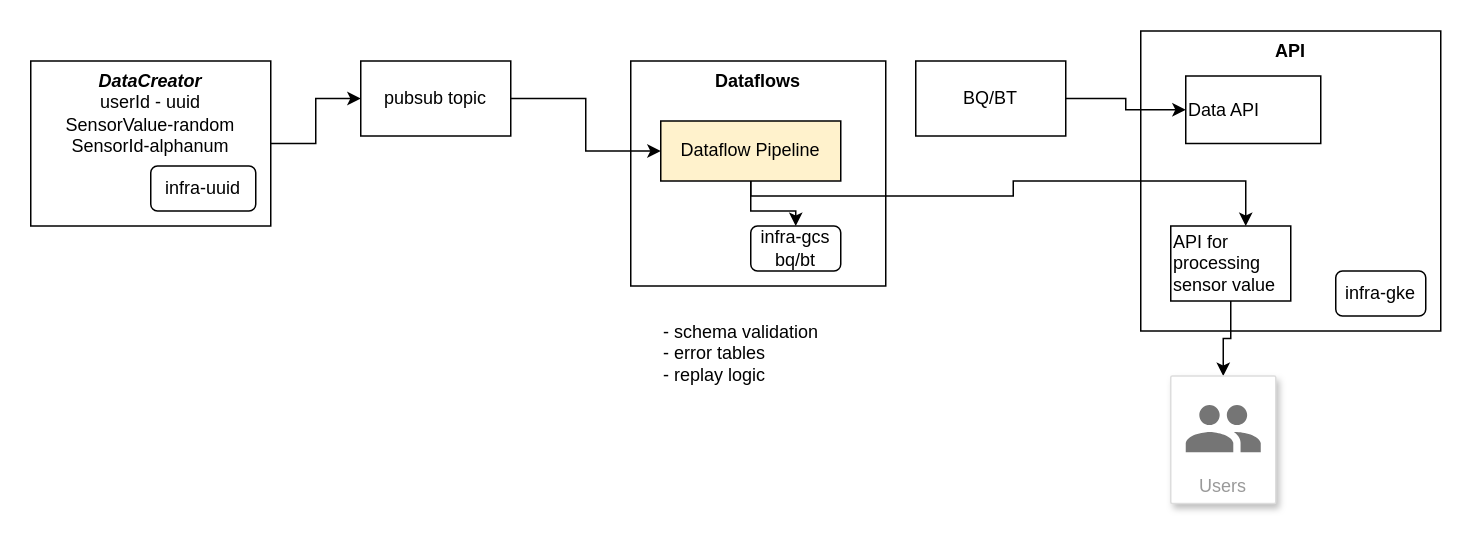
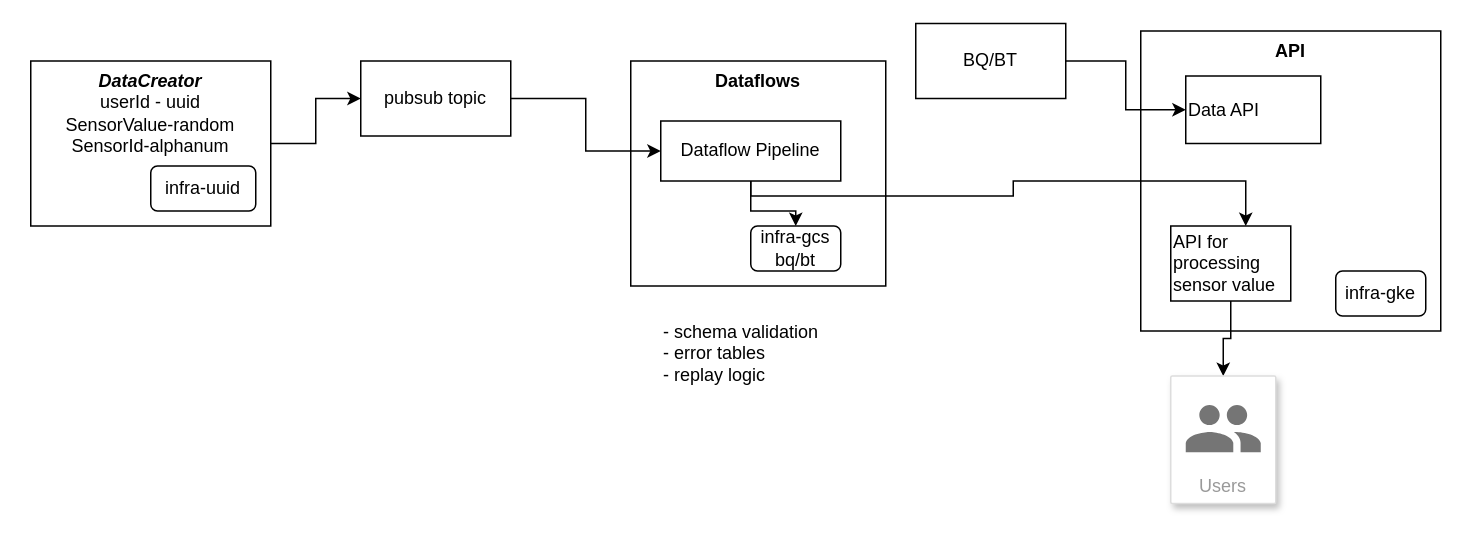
  <mxCell id="0" />
  <mxCell id="1" parent="0" />
  <mxCell id="2" style="edgeStyle=orthogonalEdgeStyle;rounded=0;orthogonalLoop=1;jettySize=auto;html=1;entryX=0;entryY=0.5;entryDx=0;entryDy=0;" edge="1" parent="1" source="3" target="7"><mxGeometry relative="1" as="geometry" /></mxCell>
  <mxCell id="3" value="&lt;i&gt;&lt;b&gt;DataCreator&lt;/b&gt;&lt;/i&gt;&lt;br&gt;userId - uuid&lt;br&gt;SensorValue-random&lt;br&gt;SensorId-alphanum" style="rounded=0;whiteSpace=wrap;html=1;verticalAlign=top;" vertex="1" parent="1"><mxGeometry x="20" y="40" width="160" height="110" as="geometry" /></mxCell>
  <mxCell id="4" value="infra-uuid" style="rounded=1;whiteSpace=wrap;html=1;" vertex="1" parent="1"><mxGeometry x="100" y="110" width="70" height="30" as="geometry" /></mxCell>
  <mxCell id="5" value="&lt;b&gt;Dataflows&lt;/b&gt;" style="rounded=0;whiteSpace=wrap;html=1;verticalAlign=top;" vertex="1" parent="1"><mxGeometry x="420" y="40" width="170" height="150" as="geometry" /></mxCell>
  <mxCell id="6" style="edgeStyle=orthogonalEdgeStyle;rounded=0;orthogonalLoop=1;jettySize=auto;html=1;entryX=0;entryY=0.5;entryDx=0;entryDy=0;" edge="1" parent="1" source="7" target="9"><mxGeometry relative="1" as="geometry" /></mxCell>
  <mxCell id="7" value="pubsub topic" style="rounded=0;whiteSpace=wrap;html=1;" vertex="1" parent="1"><mxGeometry x="240" y="40" width="100" height="50" as="geometry" /></mxCell>
  <mxCell id="8" style="edgeStyle=orthogonalEdgeStyle;rounded=0;orthogonalLoop=1;jettySize=auto;html=1;" edge="1" parent="1" source="9" target="10"><mxGeometry relative="1" as="geometry" /></mxCell>
- <mxCell id="9" value="Dataflow Pipeline" style="rounded=0;whiteSpace=wrap;html=1;fillColor=#fff2cc;" vertex="1" parent="1"><mxGeometry x="440" y="80" width="120" height="40" as="geometry" /></mxCell>
+ <mxCell id="9" value="Dataflow Pipeline" style="rounded=0;whiteSpace=wrap;html=1;" vertex="1" parent="1"><mxGeometry x="440" y="80" width="120" height="40" as="geometry" /></mxCell>
  <mxCell id="10" value="infra-gcs&lt;br&gt;bq/bt" style="rounded=1;whiteSpace=wrap;html=1;" vertex="1" parent="1"><mxGeometry x="500" y="150" width="60" height="30" as="geometry" /></mxCell>
- <mxCell id="11" value="BQ/BT" style="rounded=0;whiteSpace=wrap;html=1;" vertex="1" parent="1"><mxGeometry x="610" y="40" width="100" height="50" as="geometry" /></mxCell>
+ <mxCell id="11" value="BQ/BT" style="rounded=0;whiteSpace=wrap;html=1;" vertex="1" parent="1"><mxGeometry x="610" y="15" width="100" height="50" as="geometry" /></mxCell>
  <mxCell id="12" value="- schema validation&lt;br&gt;&lt;div&gt;- error tables&lt;/div&gt;&lt;div&gt;- replay logic&lt;br&gt;&lt;/div&gt;" style="text;html=1;strokeColor=none;fillColor=none;align=left;verticalAlign=middle;whiteSpace=wrap;rounded=0;" vertex="1" parent="1"><mxGeometry x="440" y="210" width="120" height="50" as="geometry" /></mxCell>
  <mxCell id="13" value="&lt;div align=&quot;center&quot;&gt;&lt;b&gt;API&lt;/b&gt;&lt;/div&gt;" style="rounded=0;whiteSpace=wrap;html=1;align=center;verticalAlign=top;" vertex="1" parent="1"><mxGeometry x="760" y="20" width="200" height="200" as="geometry" /></mxCell>
  <mxCell id="14" style="edgeStyle=orthogonalEdgeStyle;rounded=0;orthogonalLoop=1;jettySize=auto;html=1;exitX=0.5;exitY=1;exitDx=0;exitDy=0;entryX=0.5;entryY=0;entryDx=0;entryDy=0;" edge="1" parent="1" source="15" target="20"><mxGeometry relative="1" as="geometry" /></mxCell>
  <mxCell id="15" value="API for processing sensor value" style="rounded=0;whiteSpace=wrap;html=1;align=left;" vertex="1" parent="1"><mxGeometry x="780" y="150" width="80" height="50" as="geometry" /></mxCell>
  <mxCell id="16" style="edgeStyle=orthogonalEdgeStyle;rounded=0;orthogonalLoop=1;jettySize=auto;html=1;" edge="1" parent="1" source="9" target="15"><mxGeometry relative="1" as="geometry"><Array as="points"><mxPoint x="500" y="130" /><mxPoint x="675" y="130" /><mxPoint x="675" y="120" /><mxPoint x="830" y="120" /></Array></mxGeometry></mxCell>
  <mxCell id="17" value="Data API" style="rounded=0;whiteSpace=wrap;html=1;align=left;" vertex="1" parent="1"><mxGeometry x="790" y="50" width="90" height="45" as="geometry" /></mxCell>
  <mxCell id="18" style="edgeStyle=orthogonalEdgeStyle;rounded=0;orthogonalLoop=1;jettySize=auto;html=1;entryX=0;entryY=0.5;entryDx=0;entryDy=0;" edge="1" parent="1" source="11" target="17"><mxGeometry relative="1" as="geometry" /></mxCell>
  <mxCell id="19" value="infra-gke" style="rounded=1;whiteSpace=wrap;html=1;" vertex="1" parent="1"><mxGeometry x="890" y="180" width="60" height="30" as="geometry" /></mxCell>
  <mxCell id="20" value="Users" style="strokeColor=#dddddd;shadow=1;strokeWidth=1;rounded=1;absoluteArcSize=1;arcSize=2;labelPosition=center;verticalLabelPosition=middle;align=center;verticalAlign=bottom;spacingLeft=0;fontColor=#999999;fontSize=12;whiteSpace=wrap;spacingBottom=2;" vertex="1" parent="1"><mxGeometry x="780" y="250" width="70" height="85" as="geometry" /></mxCell>
  <mxCell id="21" value="" style="dashed=0;connectable=0;html=1;fillColor=#757575;strokeColor=none;shape=mxgraph.gcp2.users;part=1;" vertex="1" parent="20"><mxGeometry x="0.5" width="50" height="31.5" relative="1" as="geometry"><mxPoint x="-25" y="19.25" as="offset" /></mxGeometry></mxCell>
